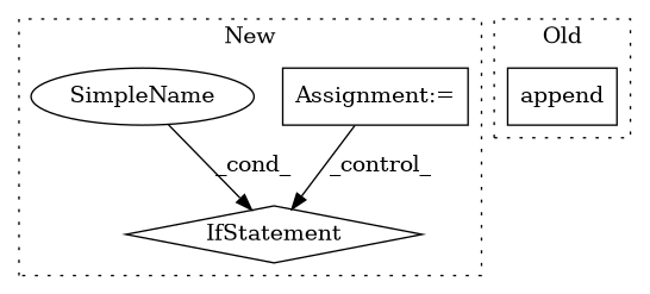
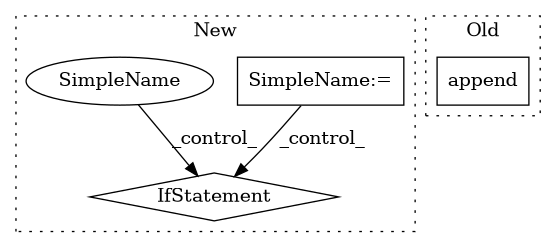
  digraph {
    node [shape=box]
    n1 [a=25 l="10,2" label=IfStatement s="5132,5158" shape=diamond]
-   n2 [a=7 l=2 label="Assignment:=" s=5184]
+   n2 [a=7 l=2 label="SimpleName:=" s=5184]
    n3 [a=42 label=SimpleName shape=ellipse]
    n4 [a=32 l="12,2" label=append s="5087,5122"]
    subgraph cluster_1 {
      label=New
      style=dotted
      n1
      n2
      n3
    }
    subgraph cluster_2 {
      label=Old
      style=dotted
      n4
    }
    n2 -> n1 [label=_control_]
-   n3 -> n1 [label=_cond_]
+   n3 -> n1 [label=_control_]
  }
